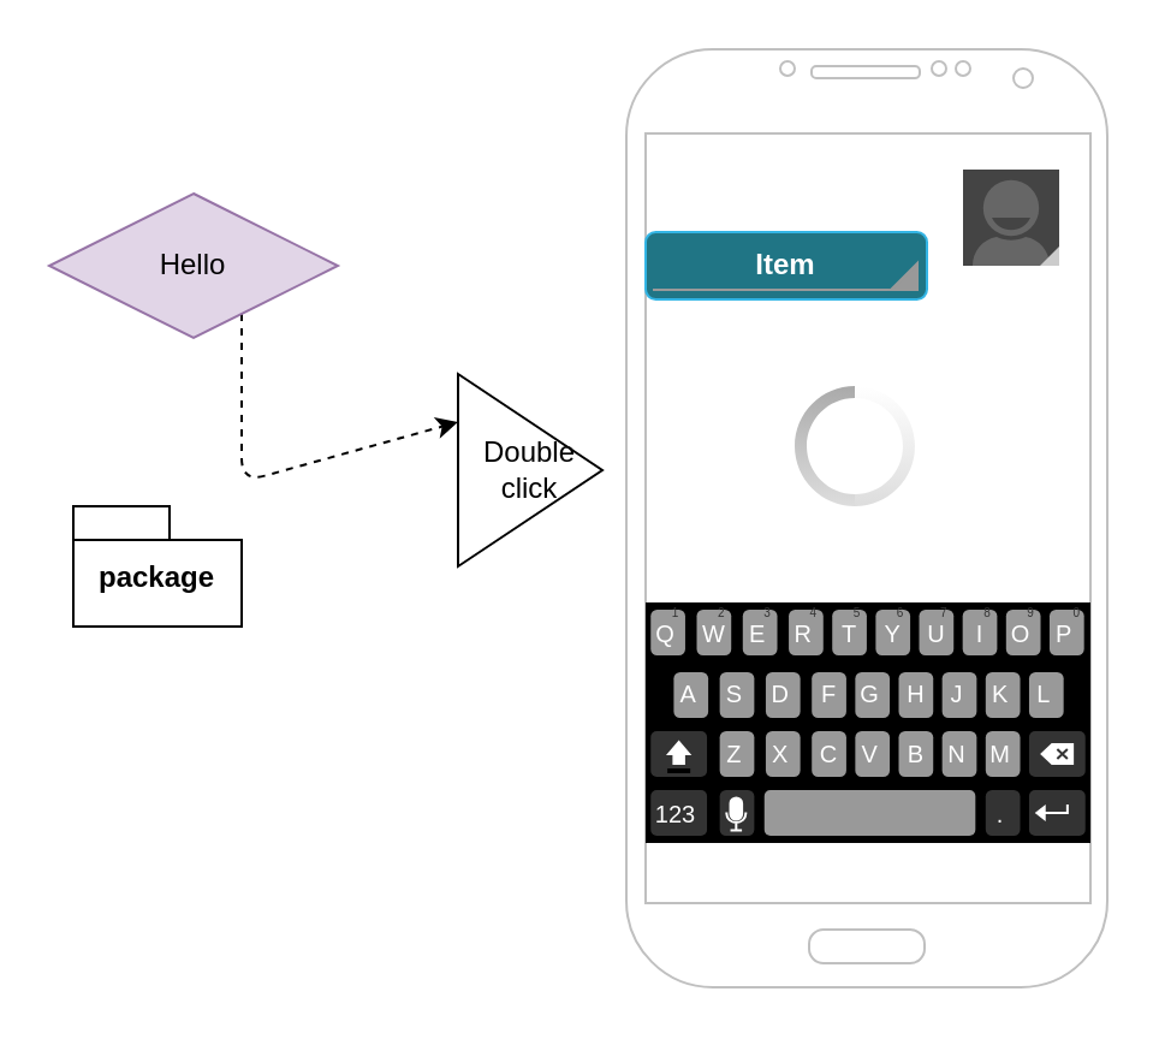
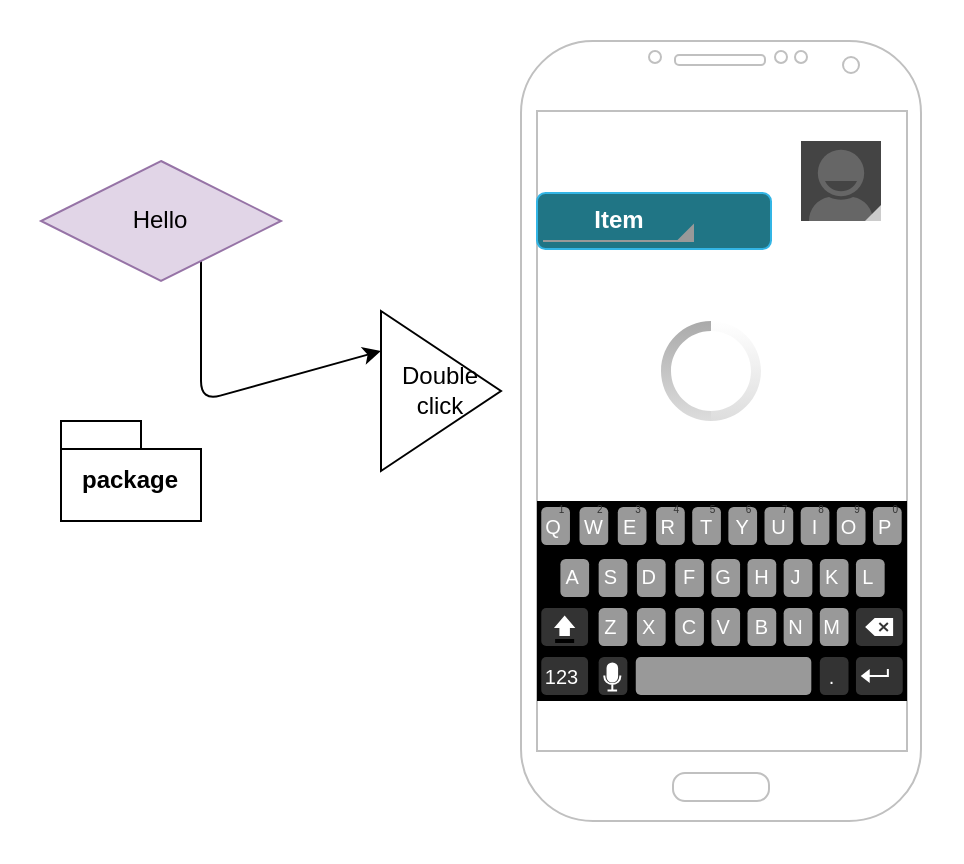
  <mxCell id="0" />
  <mxCell id="1" parent="0" />
- <mxCell id="2" style="edgeStyle=none;html=1;exitX=0.75;exitY=1;exitDx=0;exitDy=0;entryX=0;entryY=0.25;entryDx=0;entryDy=0;dashed=1;" parent="1" source="3" target="4" edge="1"><mxGeometry relative="1" as="geometry"><mxPoint x="30" y="170" as="sourcePoint" /><mxPoint x="100" y="210" as="targetPoint" /><Array as="points"><mxPoint x="100" y="200" /></Array></mxGeometry></mxCell>
+ <mxCell id="2" style="edgeStyle=none;html=1;exitX=0.75;exitY=1;exitDx=0;exitDy=0;entryX=0;entryY=0.25;entryDx=0;entryDy=0;" parent="1" source="3" target="4" edge="1"><mxGeometry relative="1" as="geometry"><mxPoint x="30" y="170" as="sourcePoint" /><mxPoint x="100" y="210" as="targetPoint" /><Array as="points"><mxPoint x="100" y="200" /></Array></mxGeometry></mxCell>
  <mxCell id="3" value="Hello" style="rhombus;whiteSpace=wrap;html=1;fillColor=#e1d5e7;strokeColor=#9673a6;gradientColor=none;" parent="1" vertex="1"><mxGeometry x="20" y="80" width="120" height="60" as="geometry" /></mxCell>
  <mxCell id="4" value="Double click" style="triangle;whiteSpace=wrap;html=1;" parent="1" vertex="1"><mxGeometry x="190" y="155" width="60" height="80" as="geometry" /></mxCell>
  <mxCell id="5" value="package" style="shape=folder;fontStyle=1;spacingTop=10;tabWidth=40;tabHeight=14;tabPosition=left;html=1;whiteSpace=wrap;" parent="1" vertex="1"><mxGeometry x="30" y="210" width="70" height="50" as="geometry" /></mxCell>
  <mxCell id="6" value="" style="verticalLabelPosition=bottom;verticalAlign=top;html=1;shadow=0;dashed=0;strokeWidth=1;shape=mxgraph.android.phone2;strokeColor=#c0c0c0;" parent="1" vertex="1"><mxGeometry x="260" y="20" width="200" height="390" as="geometry" /></mxCell>
  <mxCell id="7" value="" style="verticalLabelPosition=bottom;verticalAlign=top;html=1;shadow=0;dashed=0;strokeWidth=1;shape=mxgraph.android.contact_badge_normal;sketch=0;" parent="1" vertex="1"><mxGeometry x="400" y="70" width="40" height="40" as="geometry" /></mxCell>
  <mxCell id="8" value="" style="verticalLabelPosition=bottom;verticalAlign=top;html=1;shadow=0;dashed=0;strokeWidth=1;shape=mxgraph.android.keyboard;sketch=0;" parent="1" vertex="1"><mxGeometry x="268" y="250" width="185" height="100" as="geometry" /></mxCell>
  <mxCell id="9" value="" style="verticalLabelPosition=bottom;verticalAlign=top;html=1;shadow=0;dashed=0;strokeWidth=1;shape=mxgraph.android.indeterminateSpinner;" parent="1" vertex="1"><mxGeometry x="330" y="160" width="50" height="50" as="geometry" /></mxCell>
  <mxCell id="10" value="" style="strokeWidth=1;html=1;shadow=0;dashed=0;shape=mxgraph.android.rect;rounded=1;fillColor=#207585;strokeColor=#33b5e5;" parent="1" vertex="1"><mxGeometry x="268" y="96" width="117" height="28" as="geometry" /></mxCell>
- <mxCell id="11" value="Item" style="strokeWidth=1;html=1;shadow=0;dashed=0;shape=mxgraph.android.spinner2;fontStyle=1;fontColor=#ffffff;align=center;verticalAlign=middle;strokeColor=#999999;fillColor=#999999;" parent="10" vertex="1"><mxGeometry x="3" y="4" width="110" height="20" as="geometry" /></mxCell>
+ <mxCell id="11" value="Item" style="strokeWidth=1;html=1;shadow=0;dashed=0;shape=mxgraph.android.spinner2;fontStyle=1;fontColor=#ffffff;align=center;verticalAlign=middle;strokeColor=#999999;fillColor=#999999;" parent="10" vertex="1"><mxGeometry x="3" y="4" width="75" height="20" as="geometry" /></mxCell>
